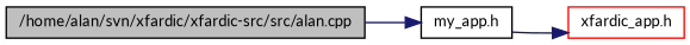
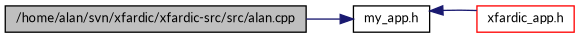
  digraph {
    fontname=Lato
    rankdir=LR
    node [color=black fillcolor=white fontname=Lato fontsize=10 shape=record style=filled]
    edge [color=midnightblue fontname=Lato fontsize=10 labelfontname="FreeSans.ttf" labelfontsize=10 style=solid]
    n1 [fillcolor=grey75 fontcolor=black height=0.2 label="/home/alan/svn/xfardic/xfardic-src/src/alan.cpp" width=0.4]
    n2 [height=0.2 label="my_app.h" width=0.4]
    n3 [color=red height=0.2 label="xfardic_app.h" width=0.4]
    n1 -> n2
-   n2 -> n3
+   n3 -> n2
  }
